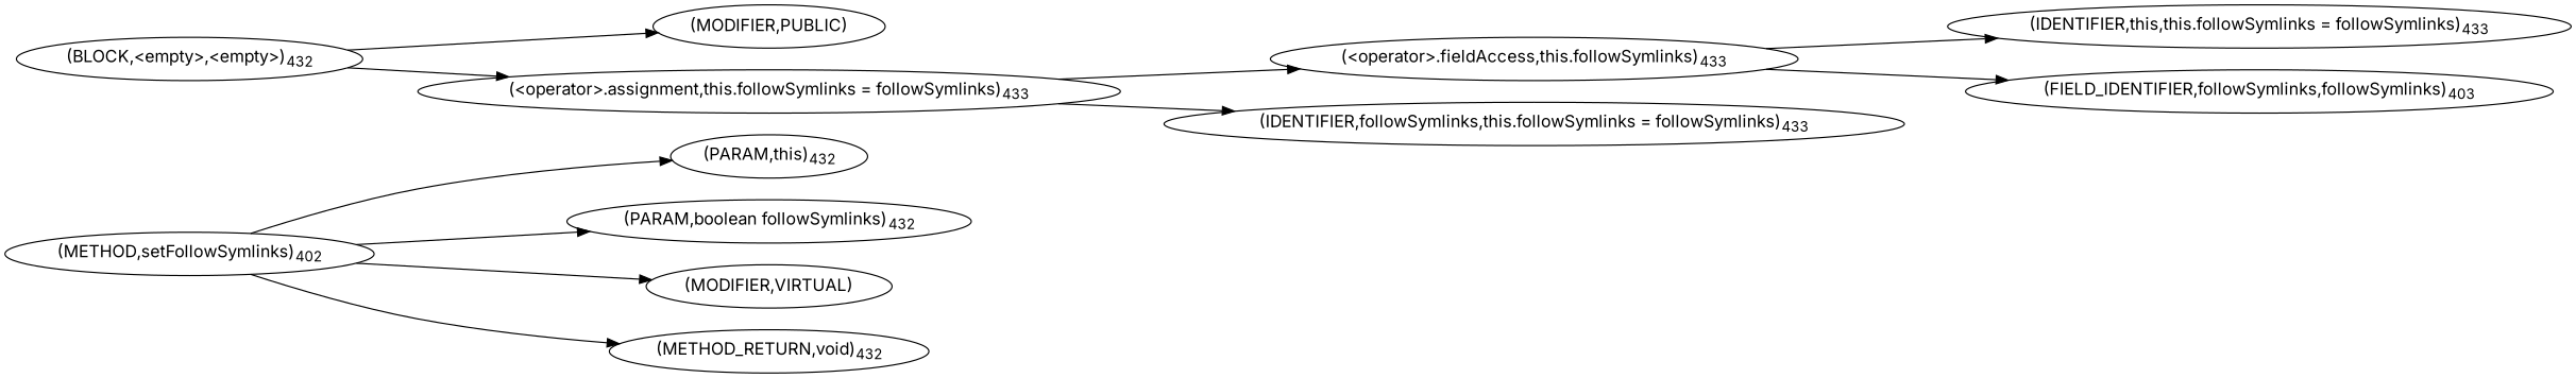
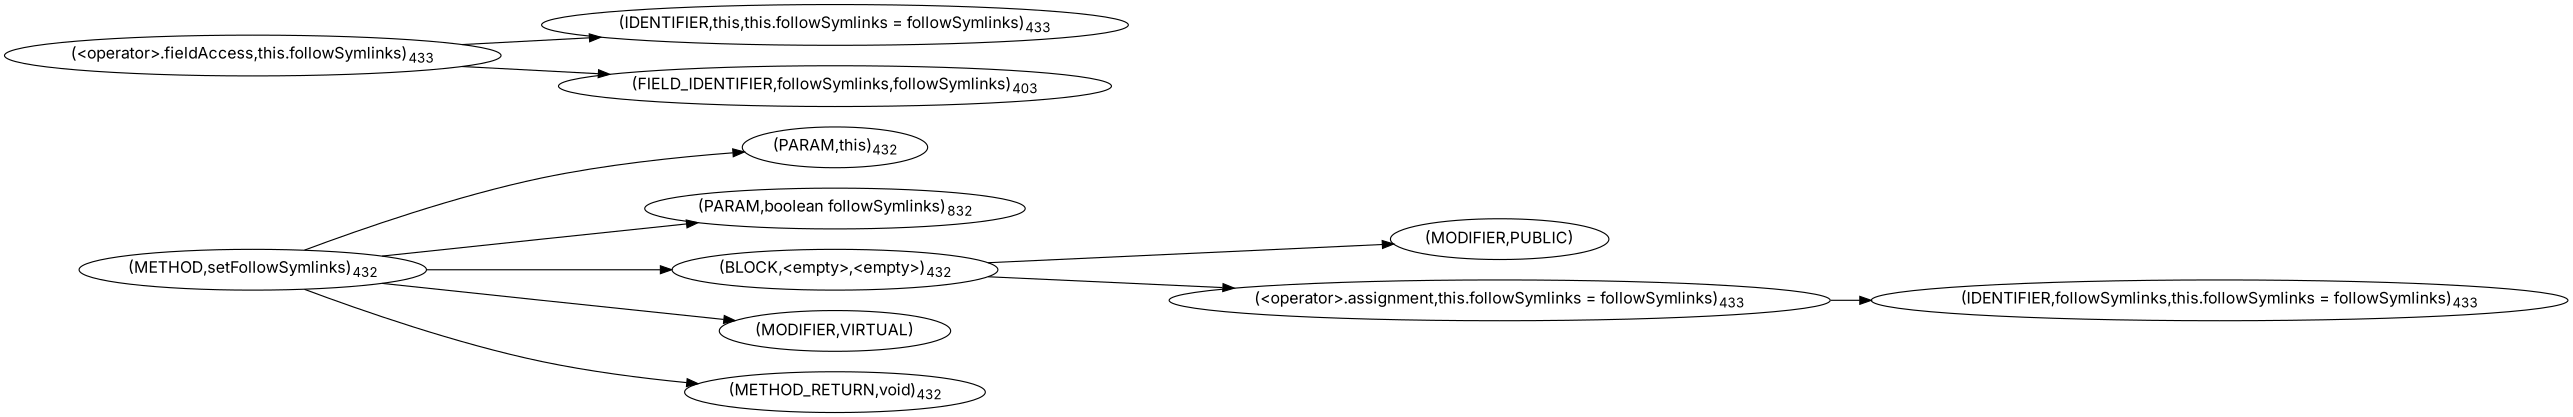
  digraph {
    fontname=Inter
    rankdir=LR
    node [fontname=Inter]
    edge [fontname=Inter]
-   n1 [label=<(METHOD,setFollowSymlinks)<SUB>402</SUB>>]
+   n1 [label=<(METHOD,setFollowSymlinks)<SUB>432</SUB>>]
    n2 [label=<(PARAM,this)<SUB>432</SUB>>]
-   n3 [label=<(PARAM,boolean followSymlinks)<SUB>432</SUB>>]
+   n3 [label=<(PARAM,boolean followSymlinks)<SUB>832</SUB>>]
    n4 [label=<(BLOCK,&lt;empty&gt;,&lt;empty&gt;)<SUB>432</SUB>>]
    n5 [label=<(MODIFIER,VIRTUAL)>]
    n6 [label=<(METHOD_RETURN,void)<SUB>432</SUB>>]
    n7 [label=<(MODIFIER,PUBLIC)>]
    n8 [label=<(&lt;operator&gt;.assignment,this.followSymlinks = followSymlinks)<SUB>433</SUB>>]
    n9 [label=<(&lt;operator&gt;.fieldAccess,this.followSymlinks)<SUB>433</SUB>>]
    n10 [label=<(IDENTIFIER,followSymlinks,this.followSymlinks = followSymlinks)<SUB>433</SUB>>]
    n11 [label=<(IDENTIFIER,this,this.followSymlinks = followSymlinks)<SUB>433</SUB>>]
    n12 [label=<(FIELD_IDENTIFIER,followSymlinks,followSymlinks)<SUB>403</SUB>>]
    n1 -> n2
    n1 -> n3
+   n1 -> n4
    n1 -> n5
    n1 -> n6
    n4 -> n7
    n4 -> n8
-   n8 -> n9
    n8 -> n10
    n9 -> n11
    n9 -> n12
  }
